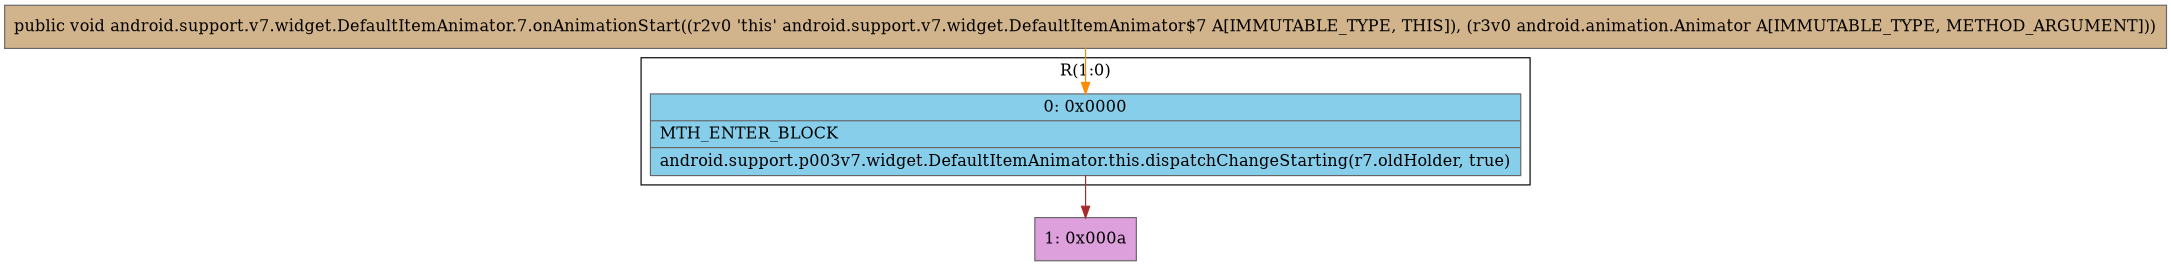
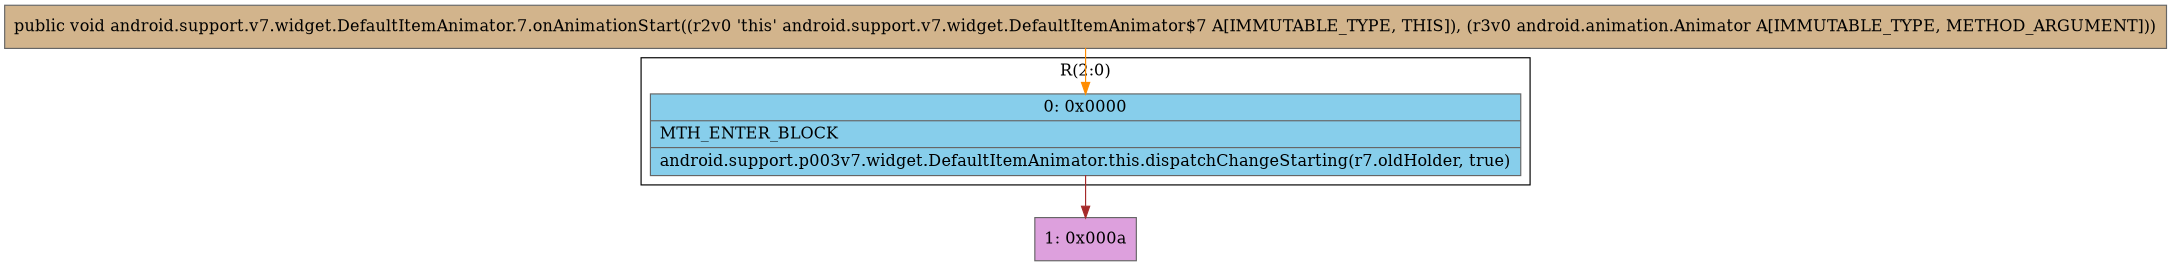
  digraph {
    node [color=gray40 shape=record style=filled]
    n1 [label="{0\:\ 0x0000|MTH_ENTER_BLOCK\l|android.support.p003v7.widget.DefaultItemAnimator.this.dispatchChangeStarting(r7.oldHolder, true)\l}" fillcolor=skyblue]
    n2 [label="{1\:\ 0x000a}" fillcolor=plum]
    n3 [label="{public void android.support.v7.widget.DefaultItemAnimator.7.onAnimationStart((r2v0 'this' android.support.v7.widget.DefaultItemAnimator$7 A[IMMUTABLE_TYPE, THIS]), (r3v0 android.animation.Animator A[IMMUTABLE_TYPE, METHOD_ARGUMENT])) }" fillcolor=tan]
    subgraph cluster_1 {
-     label="R(1:0)"
+     label="R(2:0)"
      n1
    }
    n1 -> n2 [color=brown]
    n3 -> n1 [color=darkorange]
  }
